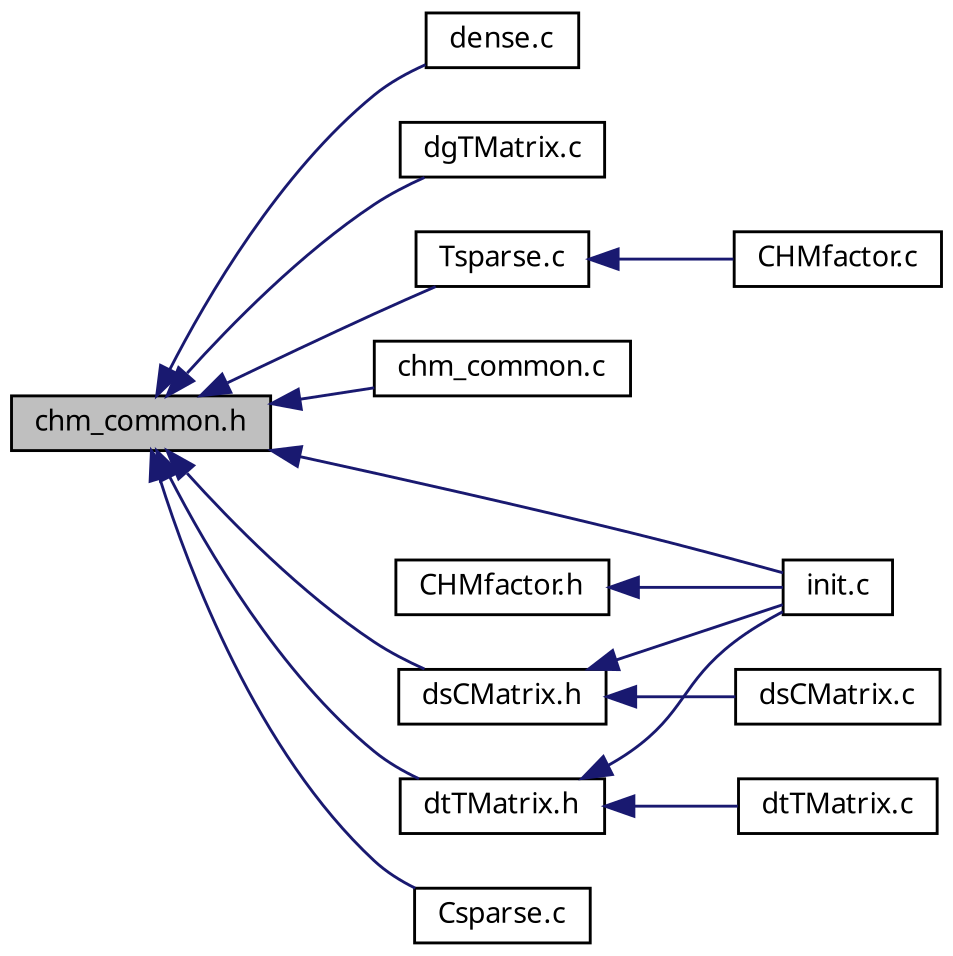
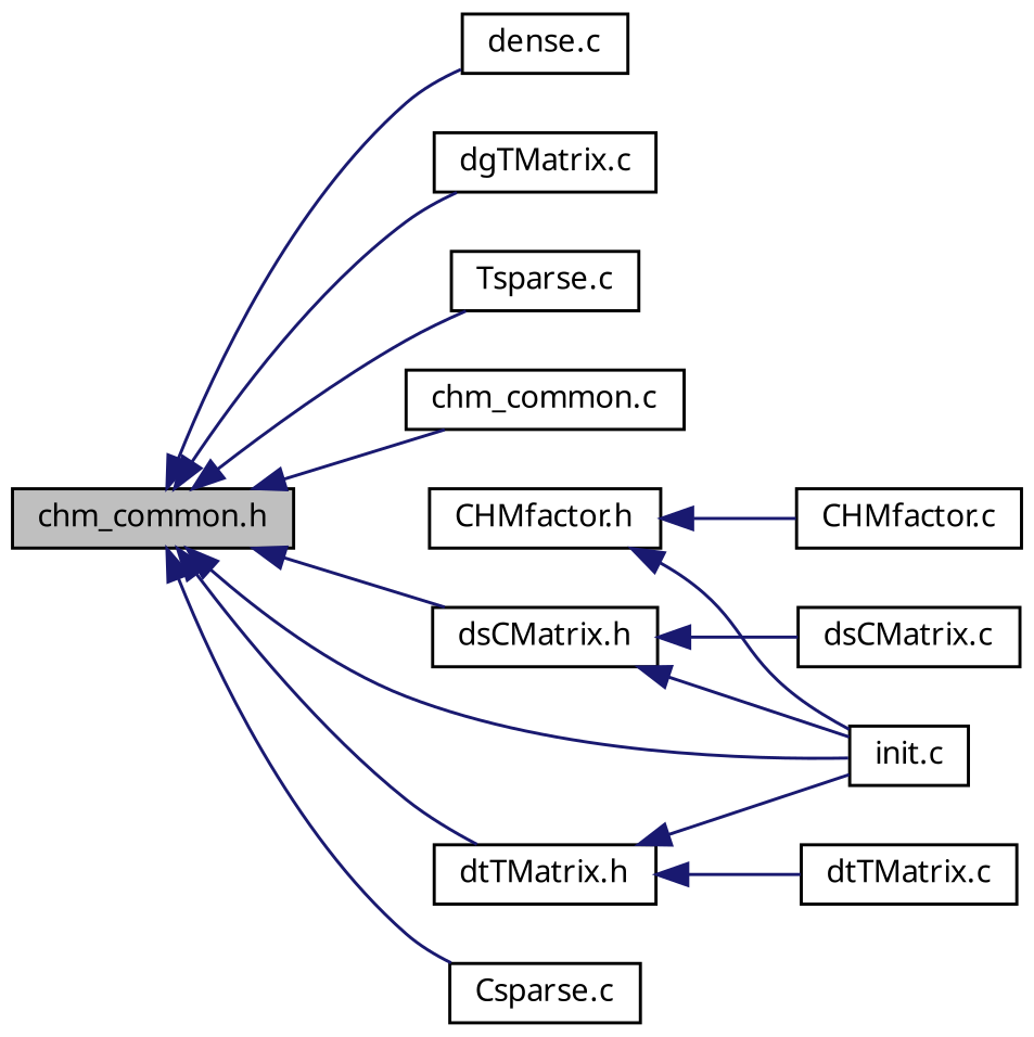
  digraph {
    rankdir=LR
    node [color=black fillcolor=white fontname="FreeSans.ttf" fontsize=10 shape=record style=filled]
    edge [color=midnightblue dir=back fontname="FreeSans.ttf" fontsize=10 labelfontname="FreeSans.ttf" labelfontsize=10 style=solid]
    n1 [fillcolor=grey75 fontcolor=black height=0.2 label="chm_common.h" width=0.4]
    n2 [height=0.2 label="chm_common.c" width=0.4]
    n3 [height=0.2 label="init.c" width=0.4]
    n4 [height=0.2 label="Csparse.c" width=0.4]
    n5 [height=0.2 label="dense.c" width=0.4]
    n6 [height=0.2 label="dgTMatrix.c" width=0.4]
    n7 [height=0.2 label="dsCMatrix.h" width=0.4]
    n8 [height=0.2 label="dtTMatrix.h" width=0.4]
    n9 [height=0.2 label="Tsparse.c" width=0.4]
    n10 [height=0.2 label="CHMfactor.h" width=0.4]
    n11 [height=0.2 label="CHMfactor.c" width=0.4]
    n12 [height=0.2 label="dsCMatrix.c" width=0.4]
    n13 [height=0.2 label="dtTMatrix.c" width=0.4]
    n1 -> n2
    n1 -> n3
    n1 -> n4
    n1 -> n5
    n1 -> n6
    n1 -> n7
    n1 -> n8
    n1 -> n9
    n7 -> n3
    n7 -> n12
    n8 -> n3
    n8 -> n13
    n10 -> n3
-   n9 -> n11
+   n10 -> n11
  }
